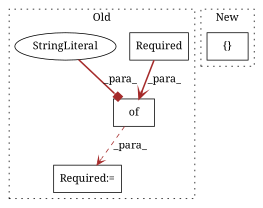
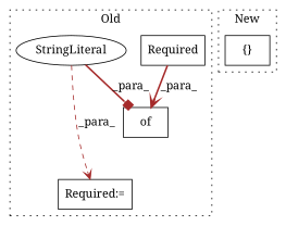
  digraph {
    fontname="Noto Serif"
    node [a=32 fontname="Noto Serif" shape=box]
    edge [arrowhead=vee color=brown fontname="Noto Serif" style=bold]
    n1 [l="9,1" label=Required s="1126,1146"]
    n2 [l="3,1" label=of s="1999,2072"]
    n3 [a=45 l=8 label=StringLiteral s=2035 shape=ellipse]
    n4 [a=7 l=1 label="Required:=" s=1744]
    n5 [a=4 l="1,1" label="{}" s="1395,1415"]
    subgraph cluster_1 {
      label=Old
      style=dotted
      n1
      n2
      n3
      n4
    }
    subgraph cluster_2 {
      label=New
      style=dotted
      n5
    }
    n1 -> n2 [label=_para_]
-   n2 -> n4 [label=_para_ style=dashed]
+   n3 -> n4 [label=_para_ style=dashed]
    n3 -> n2 [arrowhead=box label=_para_]
  }
